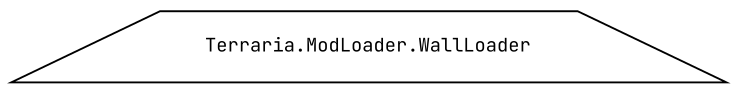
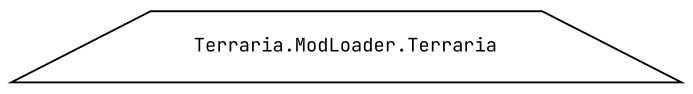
  digraph {
    rankdir=LR
    fontname="JetBrains Mono"
-   n1 [color=black fillcolor=white fontname="JetBrains Mono" fontsize=10 height=0.2 label="Terraria.ModLoader.WallLoader" shape=trapezium style=filled width=0.4]
+   n1 [color=black fillcolor=white fontname="JetBrains Mono" fontsize=10 height=0.2 label="Terraria.ModLoader.Terraria" shape=trapezium style=filled width=0.4]
  }
